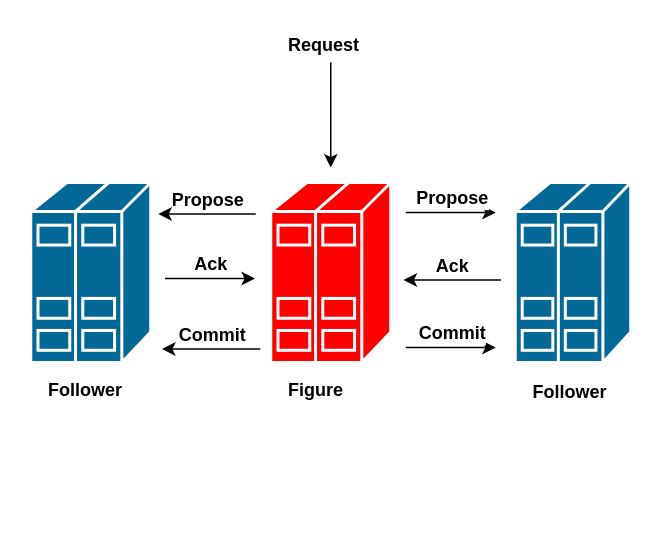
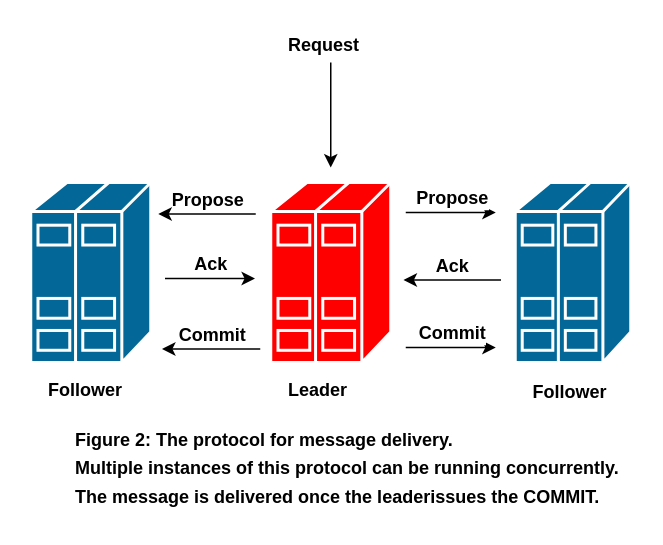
  <mxCell id="0" />
  <mxCell id="1" parent="0" />
  <mxCell id="2" value="" style="shape=mxgraph.cisco.servers.standard_host;html=1;pointerEvents=1;dashed=0;fillColor=#FF0000;strokeColor=#FFFFFF;strokeWidth=2;verticalLabelPosition=bottom;verticalAlign=top;align=center;outlineConnect=0;fontStyle=1" vertex="1" parent="1"><mxGeometry x="180" y="121" width="80" height="120" as="geometry" /></mxCell>
  <mxCell id="3" value="" style="shape=mxgraph.cisco.servers.standard_host;html=1;pointerEvents=1;dashed=0;fillColor=#036897;strokeColor=#ffffff;strokeWidth=2;verticalLabelPosition=bottom;verticalAlign=top;align=center;outlineConnect=0;fontStyle=1" vertex="1" parent="1"><mxGeometry x="20" y="121" width="80" height="120" as="geometry" /></mxCell>
  <mxCell id="4" value="" style="shape=mxgraph.cisco.servers.standard_host;html=1;pointerEvents=1;dashed=0;fillColor=#036897;strokeColor=#ffffff;strokeWidth=2;verticalLabelPosition=bottom;verticalAlign=top;align=center;outlineConnect=0;fontStyle=1" vertex="1" parent="1"><mxGeometry x="343" y="121" width="77" height="120" as="geometry" /></mxCell>
  <mxCell id="5" value="" style="curved=1;endArrow=classic;html=1;fontStyle=1" edge="1" parent="1"><mxGeometry width="50" height="50" relative="1" as="geometry"><mxPoint x="220" y="41" as="sourcePoint" /><mxPoint x="220" y="111" as="targetPoint" /><Array as="points" /></mxGeometry></mxCell>
  <mxCell id="6" value="Request" style="text;html=1;resizable=0;points=[];autosize=1;align=left;verticalAlign=top;spacingTop=-4;fontStyle=1" vertex="1" parent="1"><mxGeometry x="190" y="20" width="60" height="20" as="geometry" /></mxCell>
  <mxCell id="7" value="" style="endArrow=classic;html=1;entryX=1.063;entryY=0.175;entryDx=0;entryDy=0;entryPerimeter=0;fontStyle=1" edge="1" parent="1" target="3"><mxGeometry width="50" height="50" relative="1" as="geometry"><mxPoint x="170" y="142" as="sourcePoint" /><mxPoint x="110" y="141" as="targetPoint" /></mxGeometry></mxCell>
  <mxCell id="8" value="Propose" style="text;html=1;resizable=0;points=[];align=center;verticalAlign=middle;labelBackgroundColor=#ffffff;fontStyle=1" vertex="1" connectable="0" parent="7"><mxGeometry x="0.267" y="-4" relative="1" as="geometry"><mxPoint x="8" y="-6" as="offset" /></mxGeometry></mxCell>
  <mxCell id="9" value="" style="endArrow=classic;html=1;fontStyle=1" edge="1" parent="1"><mxGeometry width="50" height="50" relative="1" as="geometry"><mxPoint x="270" y="141" as="sourcePoint" /><mxPoint x="330" y="141" as="targetPoint" /></mxGeometry></mxCell>
  <mxCell id="10" value="Propose" style="text;html=1;resizable=0;points=[];align=center;verticalAlign=middle;labelBackgroundColor=#ffffff;fontStyle=1" vertex="1" connectable="0" parent="9"><mxGeometry x="0.267" y="-4" relative="1" as="geometry"><mxPoint x="-8" y="-14" as="offset" /></mxGeometry></mxCell>
  <mxCell id="11" value="" style="endArrow=classic;html=1;fontStyle=1" edge="1" parent="1"><mxGeometry width="50" height="50" relative="1" as="geometry"><mxPoint x="109.5" y="185" as="sourcePoint" /><mxPoint x="169.5" y="185" as="targetPoint" /></mxGeometry></mxCell>
  <mxCell id="12" value="Ack" style="text;html=1;resizable=0;points=[];align=center;verticalAlign=middle;labelBackgroundColor=#ffffff;fontStyle=1" vertex="1" connectable="0" parent="11"><mxGeometry x="0.267" y="-4" relative="1" as="geometry"><mxPoint x="-8" y="-14" as="offset" /></mxGeometry></mxCell>
  <mxCell id="13" value="" style="endArrow=classic;html=1;fontStyle=1" edge="1" parent="1"><mxGeometry width="50" height="50" relative="1" as="geometry"><mxPoint x="333.5" y="186" as="sourcePoint" /><mxPoint x="268.5" y="186" as="targetPoint" /></mxGeometry></mxCell>
  <mxCell id="14" value="Ack" style="text;html=1;resizable=0;points=[];align=center;verticalAlign=middle;labelBackgroundColor=#ffffff;fontStyle=1" vertex="1" connectable="0" parent="13"><mxGeometry x="0.267" y="-4" relative="1" as="geometry"><mxPoint x="8" y="-6" as="offset" /></mxGeometry></mxCell>
  <mxCell id="15" value="" style="endArrow=classic;html=1;entryX=1.063;entryY=0.175;entryDx=0;entryDy=0;entryPerimeter=0;fontStyle=1" edge="1" parent="1"><mxGeometry width="50" height="50" relative="1" as="geometry"><mxPoint x="173" y="232" as="sourcePoint" /><mxPoint x="107.5" y="232" as="targetPoint" /></mxGeometry></mxCell>
  <mxCell id="16" value="Commit" style="text;html=1;resizable=0;points=[];align=center;verticalAlign=middle;labelBackgroundColor=#ffffff;fontStyle=1" vertex="1" connectable="0" parent="15"><mxGeometry x="0.267" y="-4" relative="1" as="geometry"><mxPoint x="8" y="-6" as="offset" /></mxGeometry></mxCell>
  <mxCell id="17" value="" style="endArrow=classic;html=1;fontStyle=1" edge="1" parent="1"><mxGeometry width="50" height="50" relative="1" as="geometry"><mxPoint x="270" y="231" as="sourcePoint" /><mxPoint x="330" y="231" as="targetPoint" /></mxGeometry></mxCell>
  <mxCell id="18" value="Commit" style="text;html=1;resizable=0;points=[];align=center;verticalAlign=middle;labelBackgroundColor=#ffffff;fontStyle=1" vertex="1" connectable="0" parent="17"><mxGeometry x="0.267" y="-4" relative="1" as="geometry"><mxPoint x="-8" y="-14" as="offset" /></mxGeometry></mxCell>
- <mxCell id="19" value="Figure" style="text;html=1;resizable=0;points=[];autosize=1;align=left;verticalAlign=top;spacingTop=-4;fontStyle=1" vertex="1" parent="1"><mxGeometry x="190" y="250" width="50" height="20" as="geometry" /></mxCell>
+ <mxCell id="19" value="Leader" style="text;html=1;resizable=0;points=[];autosize=1;align=left;verticalAlign=top;spacingTop=-4;fontStyle=1" vertex="1" parent="1"><mxGeometry x="190" y="250" width="50" height="20" as="geometry" /></mxCell>
  <mxCell id="20" value="Follower" style="text;html=1;resizable=0;points=[];autosize=1;align=left;verticalAlign=top;spacingTop=-4;fontStyle=1" vertex="1" parent="1"><mxGeometry x="30" y="250" width="60" height="20" as="geometry" /></mxCell>
  <mxCell id="21" value="Follower" style="text;html=1;resizable=0;points=[];autosize=1;align=left;verticalAlign=top;spacingTop=-4;fontStyle=1" vertex="1" parent="1"><mxGeometry x="353" y="251" width="60" height="20" as="geometry" /></mxCell>
+ <mxCell id="22" value="&lt;div title=&quot;Page 4&quot; style=&quot;line-height: 0%&quot;&gt;&lt;p&gt;&lt;span&gt;Figure 2: The protocol for message delivery.&amp;nbsp;&lt;/span&gt;&lt;/p&gt;&lt;p&gt;&lt;span style=&quot;line-height: 120%&quot;&gt;Multiple instances of this protocol can be running concurrently.&amp;nbsp;&lt;/span&gt;&lt;/p&gt;&lt;p&gt;&lt;span&gt;The message is delivered once the leaderissues the COMMIT.&amp;nbsp;&lt;/span&gt;&lt;br&gt;&lt;/p&gt;&lt;/div&gt;" style="text;html=1;resizable=0;points=[];autosize=1;align=left;verticalAlign=top;spacingTop=-15;spacing=0;fontStyle=1" vertex="1" parent="1"><mxGeometry x="50" y="291" width="350" height="50" as="geometry" /></mxCell>
